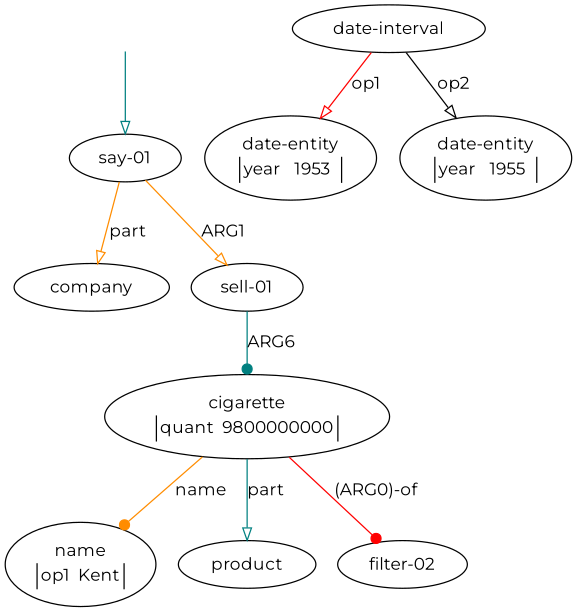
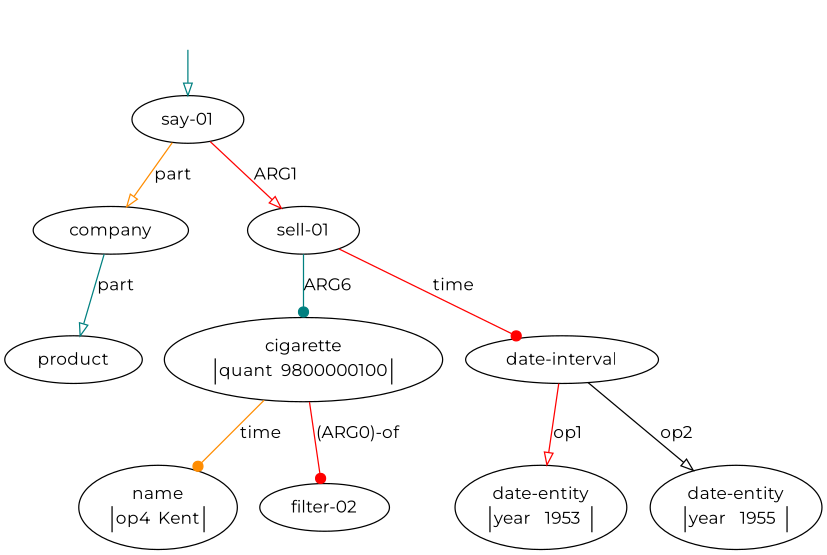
  digraph {
    fontname=Montserrat
    node [fontname=Montserrat]
    edge [arrowhead=onormal color=red fontname=Montserrat]
    top [style=invis]
    n2 [label=<<table align="center" border="0" cellspacing="0"><tr><td colspan="2">say-01</td></tr></table>>]
    n3 [label=<<table align="center" border="0" cellspacing="0"><tr><td colspan="2">company</td></tr></table>>]
    n4 [label=<<table align="center" border="0" cellspacing="0"><tr><td colspan="2">sell-01</td></tr></table>>]
-   n5 [label=<<table align="center" border="0" cellspacing="0"><tr><td colspan="2">cigarette</td></tr><tr><td sides="l" border="1" align="left">quant</td><td sides="r" border="1" align="left">9800000000</td></tr></table>>]
+   n5 [label=<<table align="center" border="0" cellspacing="0"><tr><td colspan="2">cigarette</td></tr><tr><td sides="l" border="1" align="left">quant</td><td sides="r" border="1" align="left">9800000100</td></tr></table>>]
    n6 [label=<<table align="center" border="0" cellspacing="0"><tr><td colspan="2">date-interval</td></tr></table>>]
-   n7 [label=<<table align="center" border="0" cellspacing="0"><tr><td colspan="2">name</td></tr><tr><td sides="l" border="1" align="left">op1</td><td sides="r" border="1" align="left">Kent</td></tr></table>>]
+   n7 [label=<<table align="center" border="0" cellspacing="0"><tr><td colspan="2">name</td></tr><tr><td sides="l" border="1" align="left">op4</td><td sides="r" border="1" align="left">Kent</td></tr></table>>]
    n8 [label=<<table align="center" border="0" cellspacing="0"><tr><td colspan="2">product</td></tr></table>>]
    n9 [label=<<table align="center" border="0" cellspacing="0"><tr><td colspan="2">filter-02</td></tr></table>>]
    n10 [label=<<table align="center" border="0" cellspacing="0"><tr><td colspan="2">date-entity</td></tr><tr><td sides="l" border="1" align="left">year</td><td sides="r" border="1" align="left">1953</td></tr></table>>]
    n11 [label=<<table align="center" border="0" cellspacing="0"><tr><td colspan="2">date-entity</td></tr><tr><td sides="l" border="1" align="left">year</td><td sides="r" border="1" align="left">1955</td></tr></table>>]
    top -> n2 [color=teal]
    n2 -> n3 [color=darkorange label=part]
-   n2 -> n4 [color=darkorange label=ARG1]
+   n2 -> n4 [label=ARG1]
    n4 -> n5 [arrowhead=dot color=teal label=ARG6]
-   n5 -> n7 [arrowhead=dot color=darkorange label=name]
-   n5 -> n8 [color=teal label=part]
+   n4 -> n6 [arrowhead=dot label=time]
+   n5 -> n7 [arrowhead=dot color=darkorange label=time]
+   n3 -> n8 [color=teal label=part]
    n5 -> n9 [arrowhead=dot label="(ARG0)-of"]
    n6 -> n10 [label=op1]
    n6 -> n11 [color=black label=op2]
  }
